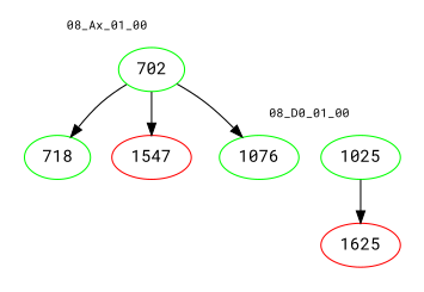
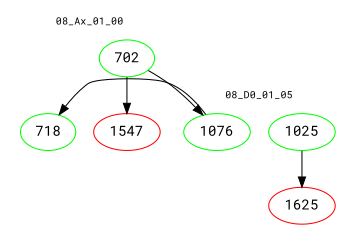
  digraph {
    fontname="Roboto Mono"
    node [color=green fontname="Roboto Mono"]
    edge [color=black fontname="Roboto Mono"]
    n1 [label=702]
    n2 [label=718]
    n3 [color=red label=1547]
    n4 [label=1025]
    n5 [label=1076]
    n6 [color=red label=1625]
    subgraph cluster_1 {
      color=white
      fontsize=10
      label="08_Ax_01_00"
      n1
      n2
      n3
    }
    subgraph cluster_2 {
      color=white
      fontsize=10
-     label="08_D0_01_00"
+     label="08_D0_01_05"
      n4
      n5
      n6
    }
-   n1 -> n2
+   n5 -> n2
    n1 -> n3
    n1 -> n5
    n4 -> n6
  }
